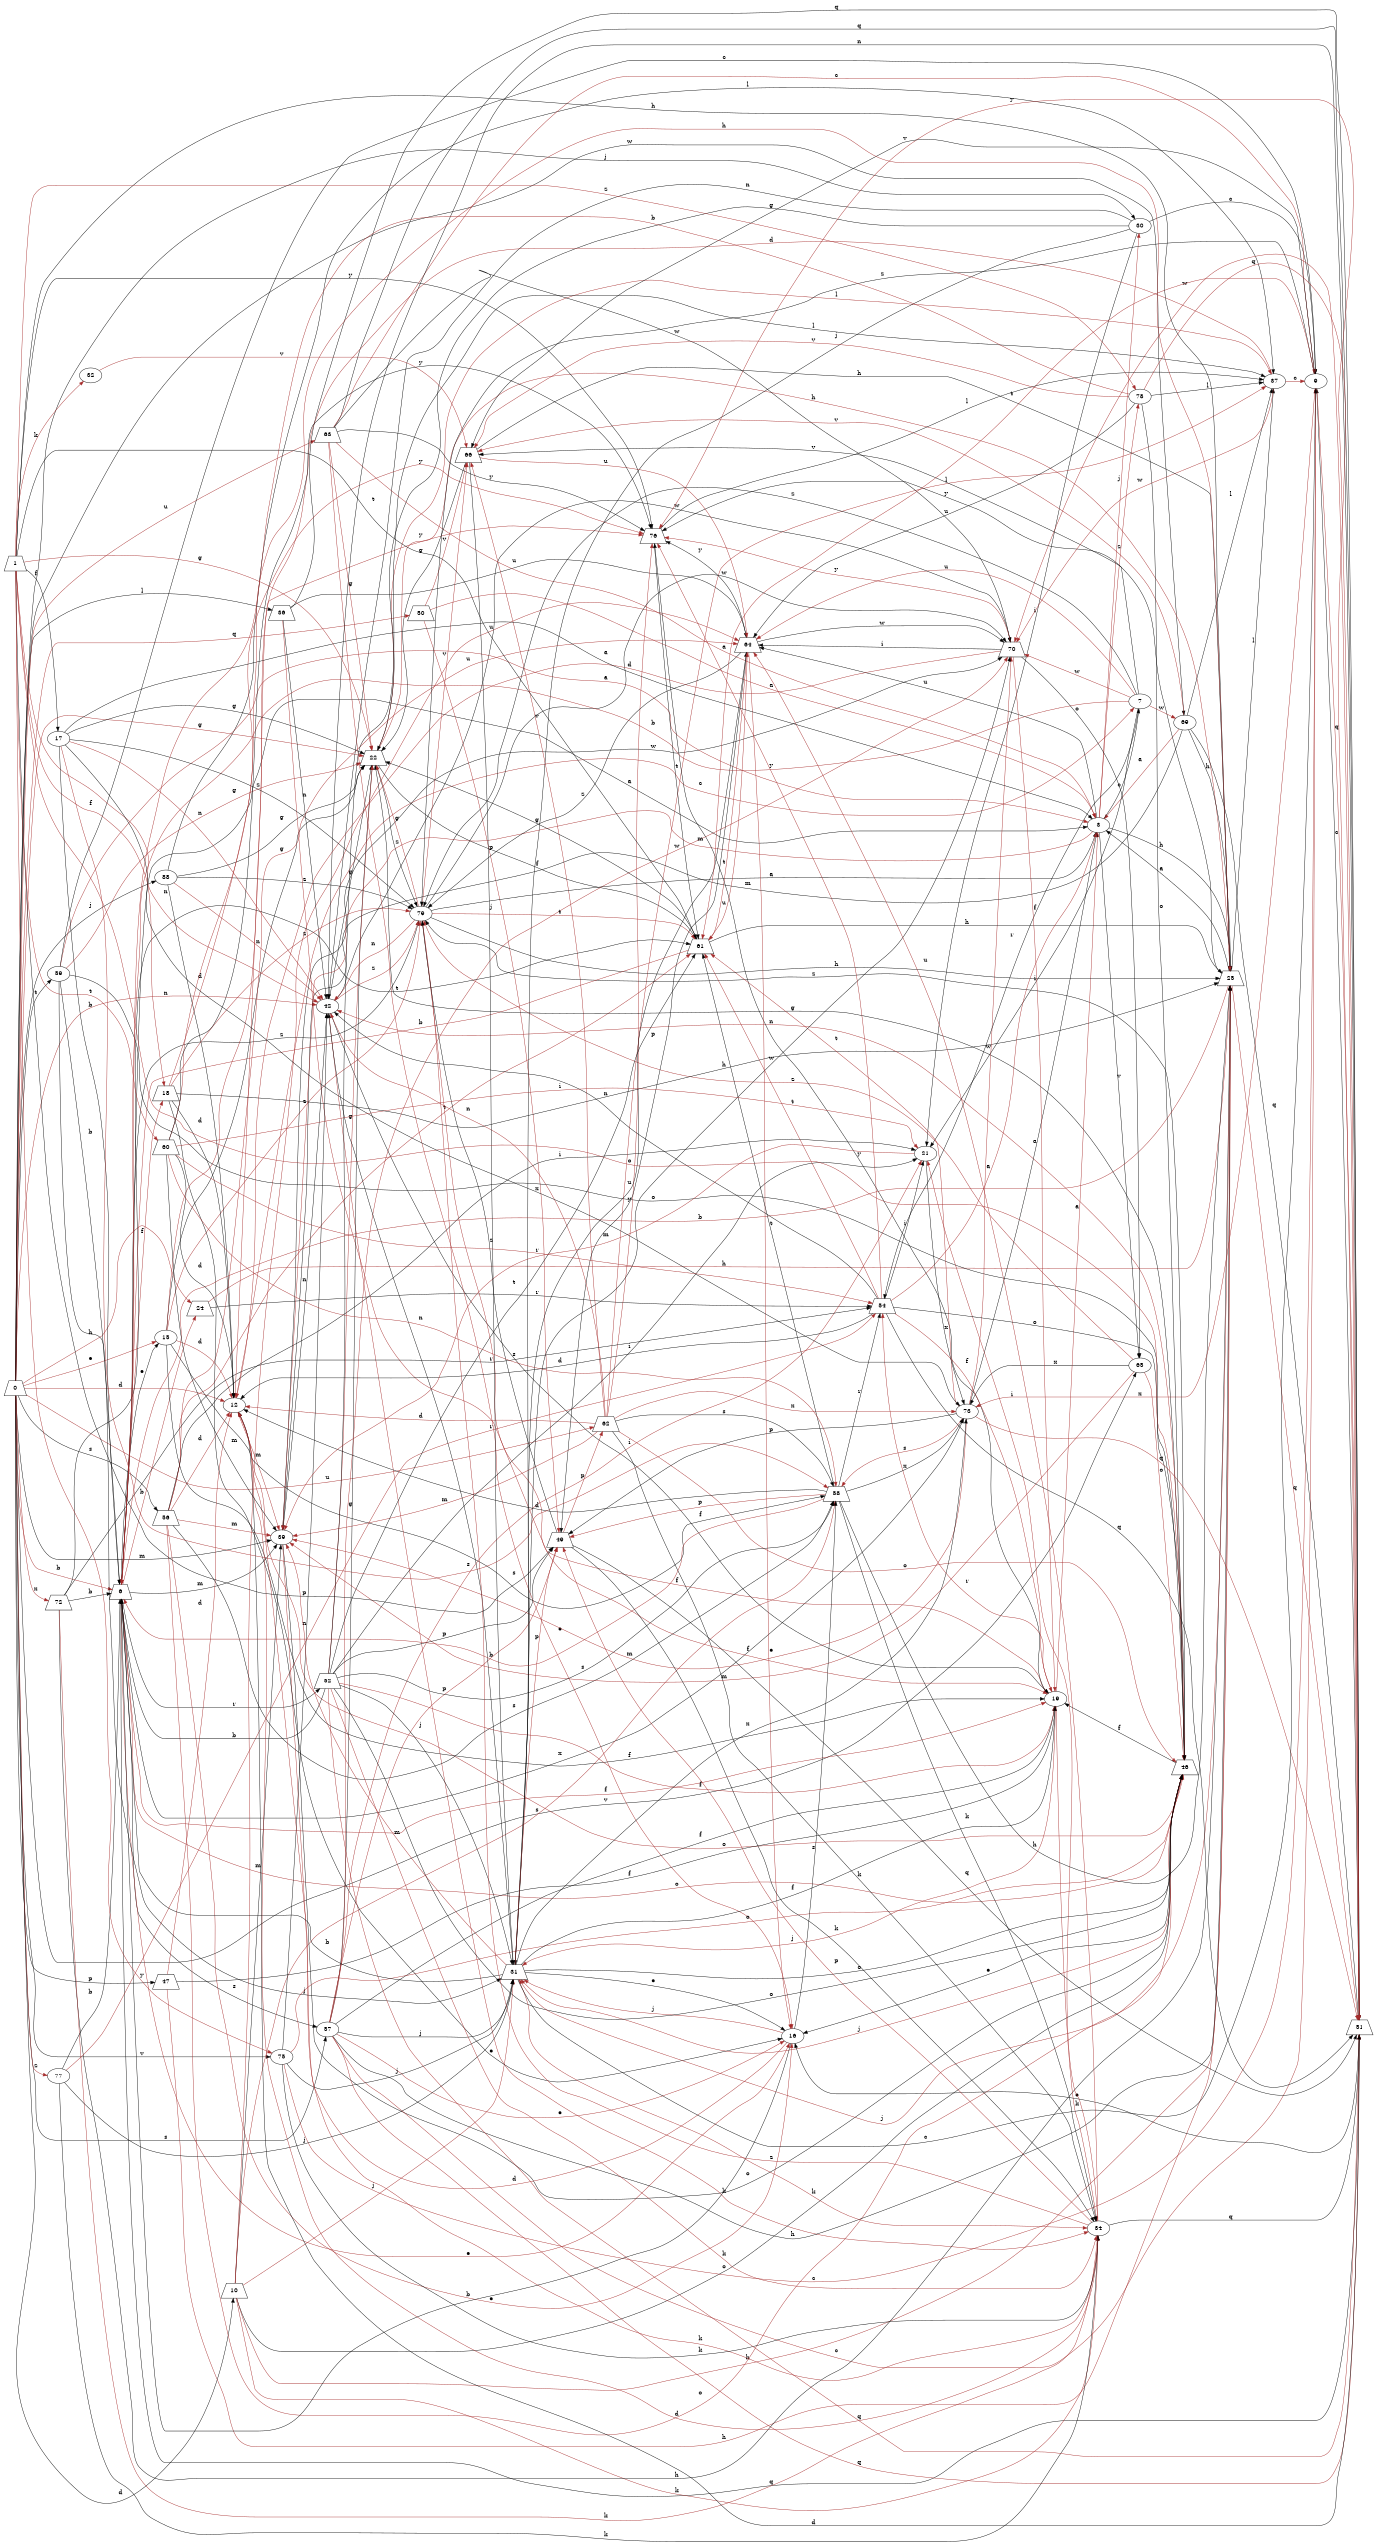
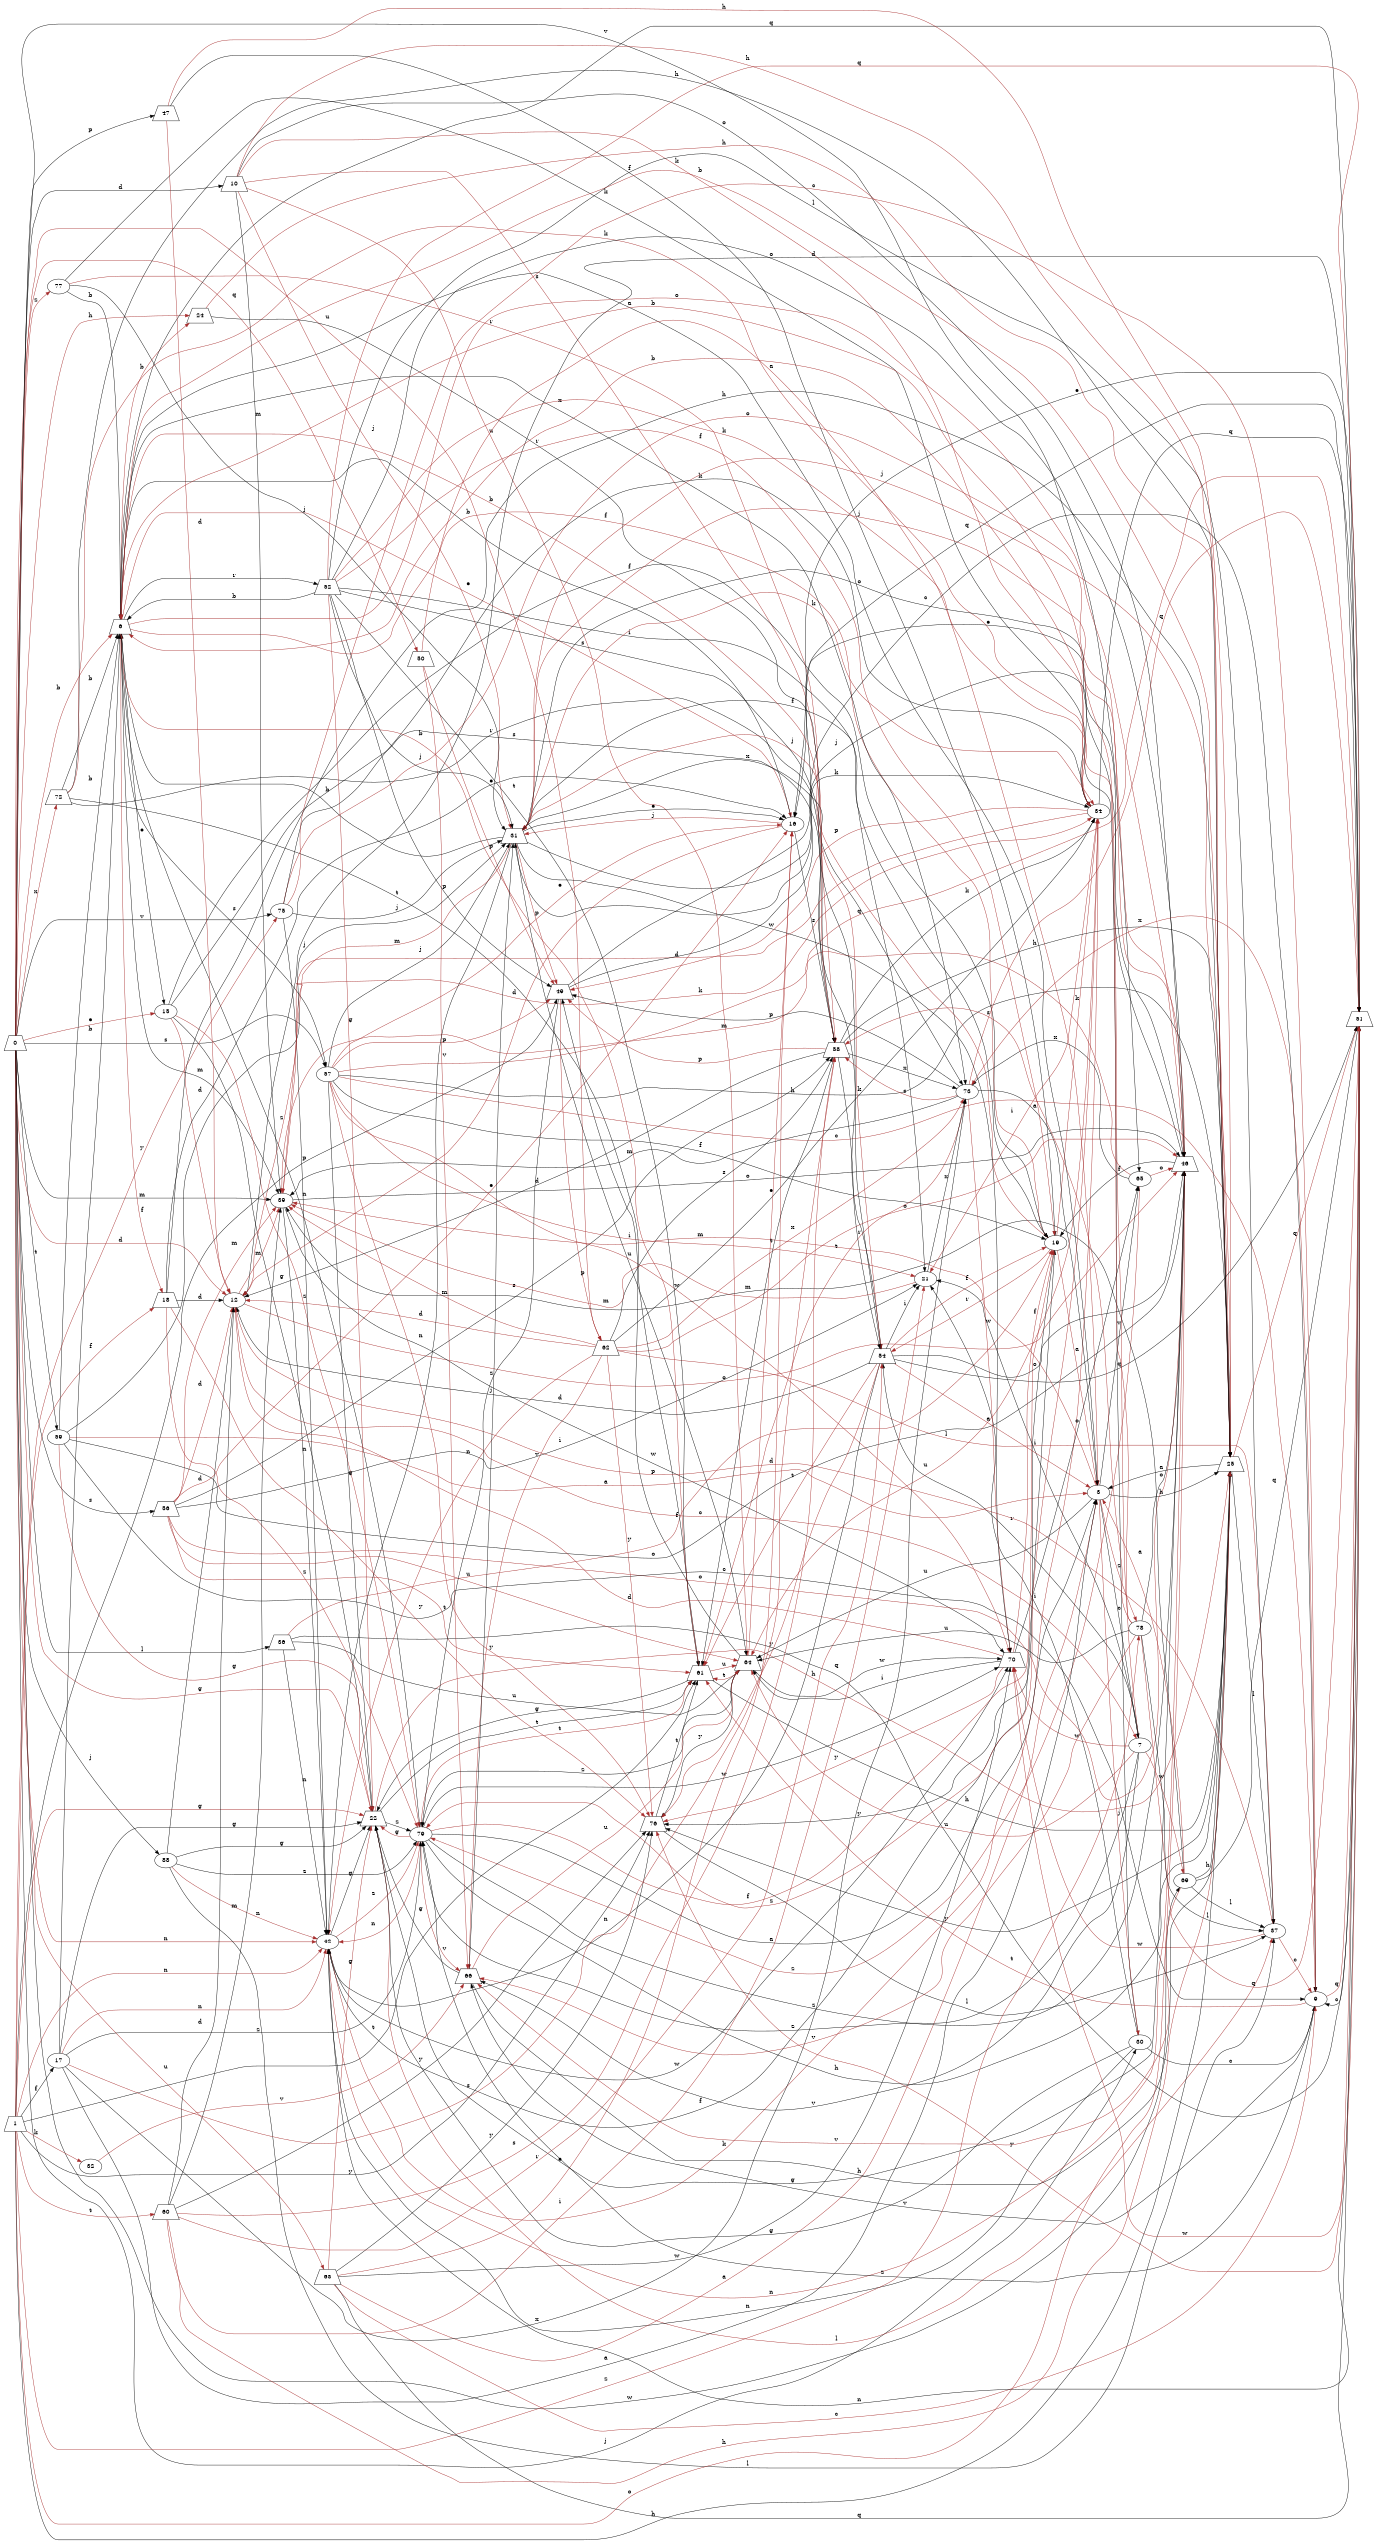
  strict digraph {
    rankdir=LR
    node [shape=trapezium]
    edge [color=black]
    0
    6
    10
    12 [shape=ellipse]
    15 [shape=ellipse]
    22
    24
    n8 [label=88 shape=ellipse]
    30 [shape=ellipse]
    36
    39 [shape=ellipse]
    42 [shape=ellipse]
    47
    50
    56
    57 [shape=ellipse]
    59 [shape=ellipse]
    62
    63
    65 [shape=ellipse]
    69 [shape=ellipse]
    72
    75 [shape=ellipse]
    77 [shape=ellipse]
    18
    46
    3 [shape=ellipse]
    16 [shape=ellipse]
    19 [shape=ellipse]
    51
    52
    73 [shape=ellipse]
    79 [shape=ellipse]
    25
    64
    31
    34 [shape=ellipse]
    58
    7 [shape=ellipse]
    61
    37 [shape=ellipse]
    54
    n43 [label=21 shape=ellipse]
    9 [shape=ellipse]
    70
    49
    66
    76
    1
    17 [shape=ellipse]
    32 [shape=ellipse]
    60
    78 [shape=ellipse]
    0 -> 6 [color=brown label=b]
    0 -> 10 [label=d]
    0 -> 12 [color=brown label=d]
    0 -> 15 [color=brown label=e]
    0 -> 22 [color=brown label=g]
    0 -> 24 [color=brown label=h]
    0 -> n8 [label=j]
    0 -> 30 [label=j]
    0 -> 36 [label=l]
    0 -> 39 [label=m]
    0 -> 42 [color=brown label=n]
    0 -> 47 [label=p]
    0 -> 50 [color=brown label=q]
    0 -> 56 [label=s]
    0 -> 57 [label=s]
    0 -> 59 [label=t]
    0 -> 62 [color=brown label=u]
    0 -> 63 [color=brown label=u]
    0 -> 65 [label=v]
    0 -> 69 [label=w]
    0 -> 72 [color=brown label=x]
    0 -> 75 [label=v]
    0 -> 77 [color=brown label=z]
    6 -> 15 [label=e]
    6 -> 24 [color=brown label=b]
    6 -> 39 [label=m]
    6 -> 57 [label=s]
    6 -> 18 [color=brown label=f]
    6 -> 46 [color=brown label=o]
    6 -> 3 [label=a]
    6 -> 16 [color=brown label=e]
    6 -> 19 [color=brown label=f]
    6 -> 51 [label=q]
    6 -> 52 [label=r]
    6 -> 73 [label=x]
    6 -> 79 [label=z]
    10 -> 39 [label=m]
    10 -> 46 [label=o]
    10 -> 25 [color=brown label=h]
    10 -> 64 [color=brown label=u]
    10 -> 31 [color=brown label=j]
    10 -> 34 [color=brown label=k]
    10 -> 58 [color=brown label=s]
    12 -> 39 [color=brown label=m]
    12 -> 46 [color=brown label=o]
    12 -> 7 [color=brown label=c]
    15 -> 12 [color=brown label=d]
    15 -> 22 [label=g]
    15 -> 19 [label=f]
    15 -> 79 [color=brown label=z]
    15 -> 58 [label=s]
    22 -> 79 [label=z]
    22 -> 25 [color=brown label=h]
-   22 -> 61 [label=f]
+   22 -> 61 [label=t]
    22 -> 37 [color=brown label=l]
    24 -> 25 [color=brown label=h]
    24 -> 54 [label=r]
    n8 -> 12 [label=d]
    n8 -> 22 [label=g]
    n8 -> 42 [color=brown label=n]
    n8 -> 79 [label=z]
    n8 -> 37 [label=l]
    30 -> 22 [label=g]
    30 -> 42 [label=n]
    30 -> 31 [label=j]
    30 -> n43 [label=i]
    30 -> 9 [label=c]
    36 -> 42 [label=n]
    36 -> 19 [color=brown label=f]
    36 -> 51 [label=q]
    36 -> 64 [label=u]
    39 -> 42 [label=n]
    39 -> 46 [label=o]
    39 -> 34 [color=brown label=k]
    39 -> 70 [label=w]
    42 -> 22 [label=g]
    42 -> 19 [label=f]
    42 -> 79 [color=brown label=z]
    42 -> 34 [color=brown label=k]
    42 -> 70 [label=w]
    47 -> 12 [color=brown label=d]
    47 -> 19 [label=f]
    47 -> 25 [color=brown label=h]
    50 -> 3 [color=brown label=a]
    50 -> 49 [color=brown label=p]
    50 -> 66 [color=brown label=v]
    56 -> 12 [color=brown label=d]
    56 -> 39 [color=brown label=m]
    56 -> 46 [color=brown label=o]
    56 -> 16 [color=brown label=e]
    56 -> 64 [color=brown label=u]
    56 -> 58 [label=s]
    56 -> 61 [color=brown label=t]
    56 -> n43 [label=i]
    57 -> 22 [label=g]
    57 -> 16 [color=brown label=e]
    57 -> 19 [label=f]
    57 -> 51 [color=brown label=q]
    57 -> 25 [label=h]
    57 -> 31 [label=j]
    57 -> n43 [color=brown label=i]
    57 -> 9 [color=brown label=c]
    57 -> 70 [color=brown label=w]
    57 -> 49 [color=brown label=p]
-   15 -> 76 [color=brown label=y]
+   57 -> 76 [color=brown label=y]
    59 -> 6 [label=b]
    59 -> 22 [color=brown label=g]
    59 -> 46 [label=o]
    59 -> 3 [color=brown label=a]
    59 -> 31 [label=j]
    59 -> 9 [label=c]
    62 -> 12 [color=brown label=d]
    62 -> 39 [color=brown label=m]
    62 -> 42 [color=brown label=n]
    62 -> 46 [color=brown label=o]
    62 -> 73 [color=brown label=x]
    62 -> 34 [label=k]
    62 -> 58 [label=s]
    62 -> 37 [color=brown label=l]
    62 -> 66 [color=brown label=v]
    62 -> 76 [color=brown label=y]
    63 -> 22 [color=brown label=g]
    63 -> 3 [color=brown label=a]
    63 -> 16 [color=brown label=e]
    63 -> 51 [label=q]
    63 -> 9 [color=brown label=c]
    63 -> 70 [label=w]
    63 -> 76 [label=y]
    65 -> 39 [color=brown label=m]
    65 -> 46 [color=brown label=o]
    65 -> 73 [label=x]
    65 -> 79 [color=brown label=z]
    69 -> 39 [label=m]
    69 -> 3 [color=brown label=a]
    69 -> 51 [label=q]
    69 -> 25 [label=h]
    69 -> 37 [label=l]
    69 -> 66 [color=brown label=v]
    72 -> 6 [label=b]
    72 -> 25 [label=h]
    72 -> 34 [color=brown label=k]
    72 -> 61 [label=t]
    72 -> 54 [label=r]
    75 -> 42 [label=n]
    75 -> 46 [color=brown label=o]
    75 -> 31 [label=j]
    75 -> 34 [label=k]
    75 -> 9 [color=brown label=c]
    77 -> 6 [label=b]
    77 -> 31 [label=j]
    77 -> 34 [label=k]
    77 -> 54 [color=brown label=r]
    18 -> 12 [label=d]
    18 -> 16 [label=e]
    18 -> 79 [color=brown label=z]
    18 -> 25 [label=h]
    18 -> 76 [color=brown label=y]
    46 -> 22 [label=g]
    46 -> 42 [color=brown label=n]
    46 -> 16 [label=e]
    46 -> 19 [label=f]
-   46 -> 79 [label=z]
+   79 -> 46 [label=z]
    46 -> 31 [color=brown label=j]
    3 -> 30 [color=brown label=j]
    3 -> 39 [color=brown label=m]
    3 -> 65 [label=v]
    3 -> 25 [label=h]
    3 -> 64 [label=u]
    3 -> 7 [label=c]
    3 -> 78 [color=brown label=z]
    16 -> 6 [label=b]
    16 -> 12 [color=brown label=d]
    16 -> 31 [color=brown label=j]
    16 -> 58 [label=s]
    19 -> 3 [color=brown label=a]
    19 -> 31 [color=brown label=j]
    19 -> 34 [color=brown label=k]
    19 -> 54 [color=brown label=r]
    19 -> 76 [label=y]
    51 -> 12 [label=d]
    51 -> 42 [label=n]
    51 -> 16 [label=e]
    51 -> 9 [label=c]
    51 -> 70 [color=brown label=w]
    51 -> 76 [color=brown label=y]
    52 -> 6 [label=b]
    52 -> 22 [color=brown label=g]
    52 -> 46 [label=o]
    52 -> 19 [color=brown label=f]
    52 -> 51 [color=brown label=q]
    52 -> 31 [label=j]
    52 -> 34 [color=brown label=k]
    52 -> 58 [label=s]
    52 -> 61 [label=t]
    52 -> 37 [label=l]
    52 -> n43 [label=i]
    52 -> 49 [label=p]
-   73 -> 39 [color=brown label=m]
+   73 -> 39 [label=m]
    73 -> 3 [label=a]
    73 -> 51 [color=brown label=q]
    73 -> 58 [color=brown label=s]
    73 -> 61 [color=brown label=t]
    73 -> 70 [color=brown label=w]
    73 -> 49 [label=p]
    79 -> 22 [color=brown label=g]
    79 -> 42 [color=brown label=n]
    79 -> 3 [label=a]
    79 -> 19 [color=brown label=f]
    79 -> 25 [label=h]
    79 -> 61 [color=brown label=t]
    79 -> 70 [label=w]
    79 -> 66 [color=brown label=v]
    25 -> 6 [color=brown label=b]
    25 -> 3 [label=a]
    25 -> 51 [color=brown label=q]
    25 -> 31 [color=brown label=j]
    25 -> 37 [label=l]
    25 -> 76 [label=y]
    64 -> 16 [color=brown label=e]
    64 -> 79 [label=z]
    64 -> 61 [color=brown label=t]
    64 -> 70 [label=w]
    64 -> 49 [label=p]
    64 -> 76 [label=y]
    31 -> 6 [label=b]
    31 -> 39 [color=brown label=m]
    31 -> 42 [label=n]
    31 -> 46 [label=o]
    31 -> 16 [label=e]
    31 -> 19 [label=f]
    31 -> 73 [label=x]
    31 -> 64 [label=u]
    31 -> 34 [color=brown label=k]
    31 -> 9 [label=c]
    31 -> 70 [label=w]
    31 -> 49 [color=brown label=p]
    34 -> 12 [color=brown label=d]
    34 -> 51 [label=q]
    34 -> 79 [color=brown label=z]
    34 -> 64 [color=brown label=u]
    34 -> n43 [color=brown label=i]
    34 -> 49 [color=brown label=p]
    58 -> 6 [color=brown label=b]
    58 -> 12 [label=d]
    58 -> 73 [label=x]
    58 -> 25 [label=h]
    58 -> 34 [label=k]
    58 -> 61 [label=t]
    58 -> 54 [label=r]
    58 -> 49 [color=brown label=p]
    7 -> 6 [color=brown label=b]
    7 -> 69 [color=brown label=w]
    7 -> 79 [label=z]
    7 -> 64 [color=brown label=u]
    7 -> 54 [label=r]
    7 -> n43 [label=i]
    7 -> 70 [color=brown label=w]
    7 -> 66 [label=v]
    61 -> 6 [color=brown label=b]
    61 -> 22 [label=g]
    61 -> 25 [label=h]
    61 -> 64 [color=brown label=u]
    37 -> 12 [color=brown label=d]
    37 -> 9 [color=brown label=c]
    37 -> 70 [color=brown label=w]
    54 -> 12 [label=d]
    54 -> 42 [label=n]
    54 -> 46 [label=o]
    54 -> 3 [color=brown label=a]
    54 -> 19 [color=brown label=f]
    54 -> 51 [label=q]
    54 -> 61 [color=brown label=t]
    54 -> n43 [label=i]
    54 -> 76 [color=brown label=y]
    n43 -> 39 [color=brown label=m]
    n43 -> 73 [label=x]
    9 -> 51 [color=brown label=q]
    9 -> 73 [color=brown label=x]
    9 -> 79 [label=z]
    9 -> 61 [color=brown label=t]
    9 -> 66 [label=v]
    70 -> 12 [color=brown label=d]
    70 -> 65 [label=o]
    70 -> 19 [color=brown label=f]
    70 -> 64 [label=i]
    70 -> 76 [color=brown label=y]
    49 -> 62 [color=brown label=p]
    49 -> 51 [label=q]
    49 -> 79 [label=z]
    49 -> 34 [label=k]
    66 -> 22 [label=g]
    66 -> 25 [label=h]
    66 -> 64 [color=brown label=u]
    66 -> 31 [label=j]
    76 -> 61 [label=t]
    76 -> 37 [label=l]
    1 -> 22 [color=brown label=g]
    1 -> 42 [color=brown label=n]
    1 -> 75 [color=brown label=y]
    1 -> 18 [color=brown label=f]
    1 -> 46 [color=brown label=o]
    1 -> 25 [label=h]
    1 -> 61 [label=t]
    1 -> 49 [label=p]
    1 -> 76 [label=y]
    1 -> 17 [label=f]
    1 -> 32 [color=brown label=k]
    1 -> 60 [color=brown label=t]
    1 -> 78 [color=brown label=z]
    17 -> 6 [label=b]
    17 -> 22 [label=g]
    17 -> 42 [color=brown label=n]
    17 -> 3 [label=a]
    17 -> 73 [label=x]
    17 -> 79 [label=z]
    17 -> 58 [color=brown label=s]
    32 -> 66 [color=brown label=v]
    60 -> 12 [label=d]
    60 -> 39 [label=m]
    60 -> 25 [color=brown label=h]
    60 -> 58 [color=brown label=s]
    60 -> 54 [color=brown label=r]
    60 -> n43 [color=brown label=i]
    60 -> 76 [label=y]
    78 -> 6 [color=brown label=b]
    78 -> 46 [label=o]
    78 -> 51 [color=brown label=q]
    78 -> 64 [label=u]
+   78 -> 58 [color=brown label=s]
    78 -> 37 [label=l]
    78 -> 66 [color=brown label=v]
  }
